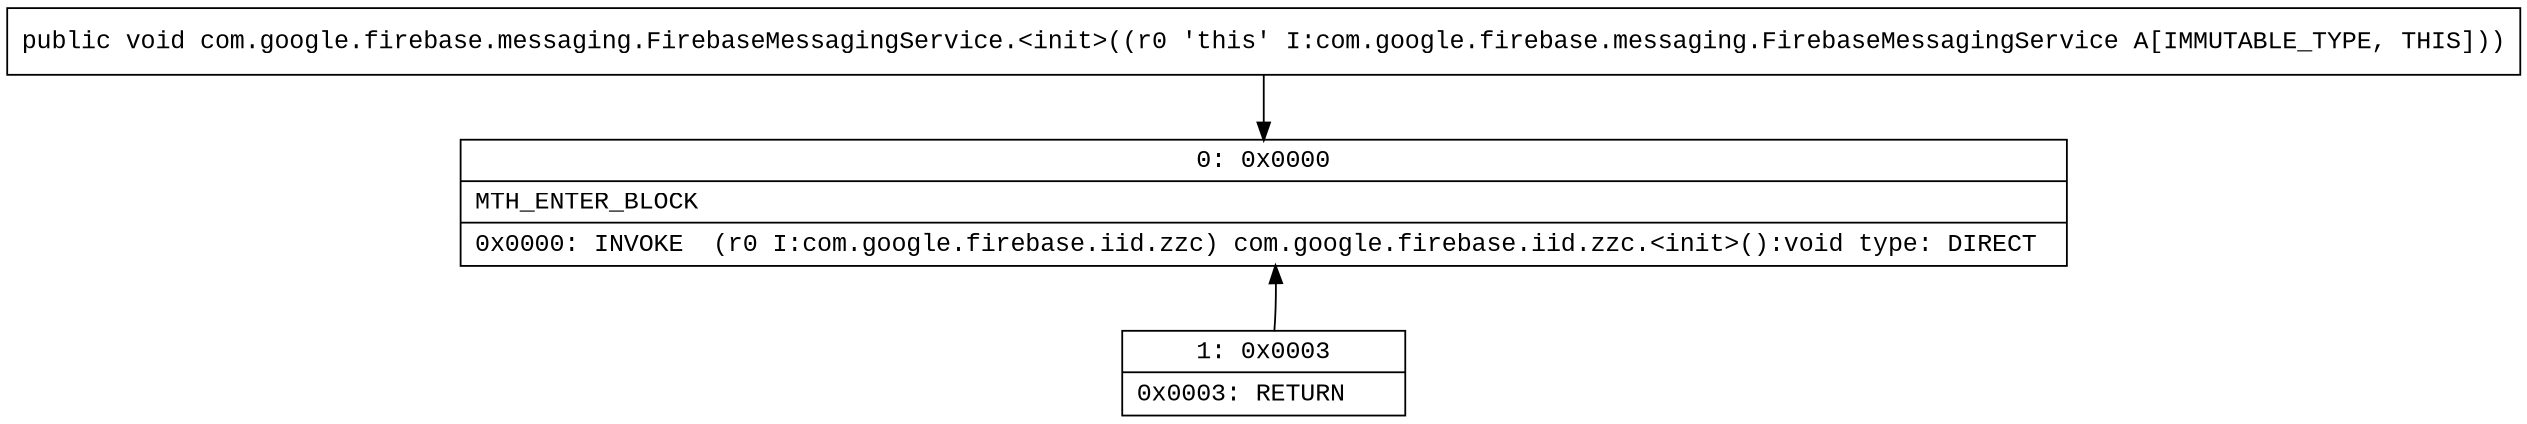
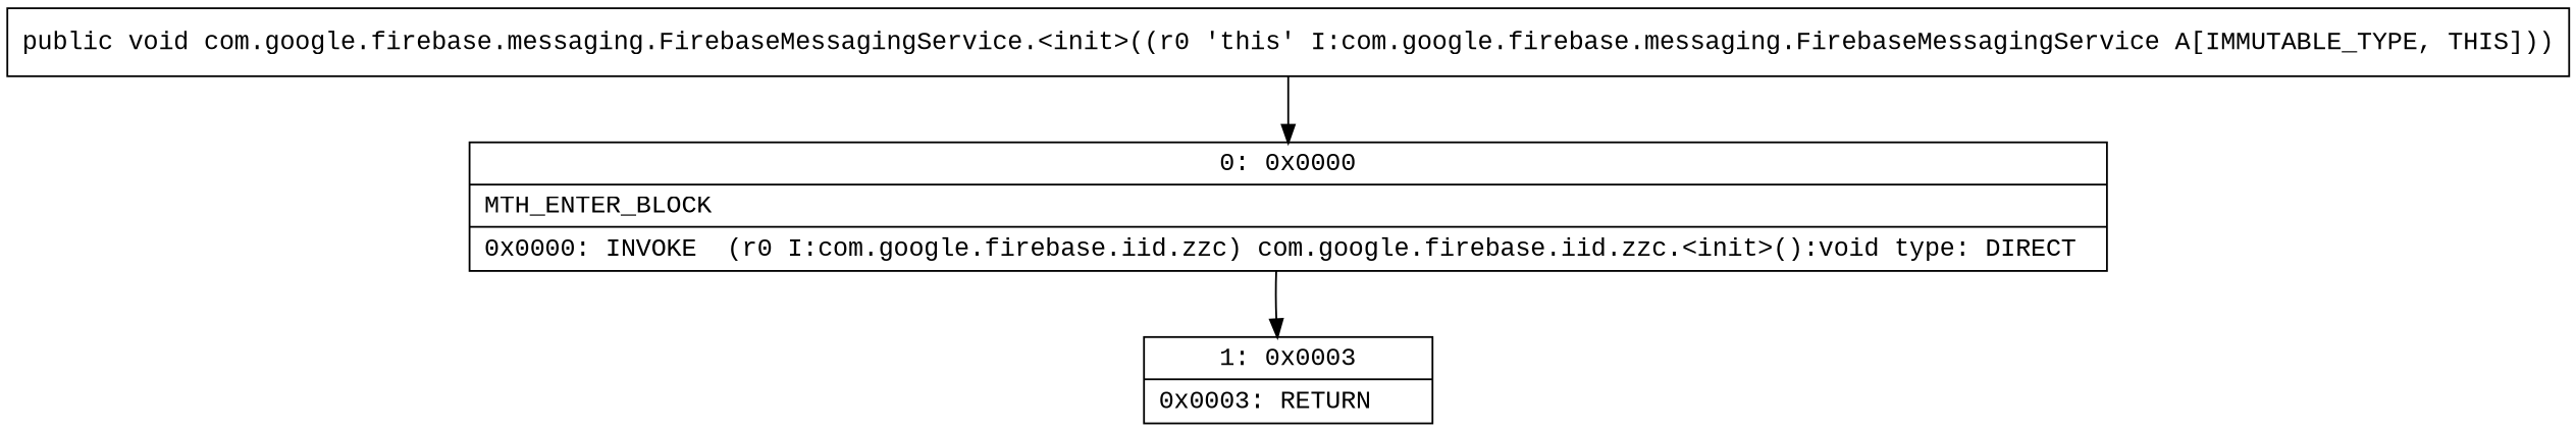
  digraph {
    fontname="Liberation Mono"
    node [shape=record fontname="Liberation Mono"]
    edge [fontname="Liberation Mono"]
    n1 [label="{0\:\ 0x0000|MTH_ENTER_BLOCK\l|0x0000: INVOKE  (r0 I:com.google.firebase.iid.zzc) com.google.firebase.iid.zzc.\<init\>():void type: DIRECT \l}"]
    n2 [label="{1\:\ 0x0003|0x0003: RETURN   \l}"]
    n3 [label="{public void com.google.firebase.messaging.FirebaseMessagingService.\<init\>((r0 'this' I:com.google.firebase.messaging.FirebaseMessagingService A[IMMUTABLE_TYPE, THIS])) }"]
-   n2 -> n1
+   n1 -> n2
    n3 -> n1
  }
